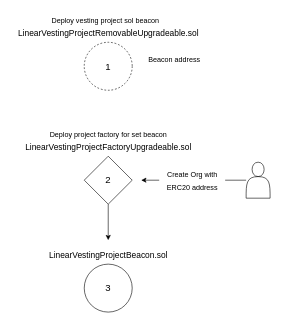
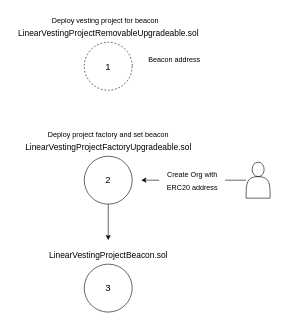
  <mxCell id="0" />
  <mxCell id="1" parent="0" />
  <mxCell id="2" style="edgeStyle=none;html=1;fontSize=18;startArrow=none;" parent="1" source="12" edge="1"><mxGeometry relative="1" as="geometry"><mxPoint x="235" y="300" as="targetPoint" /></mxGeometry></mxCell>
  <mxCell id="3" value="&lt;font size=&quot;3&quot;&gt;1&lt;/font&gt;" style="ellipse;whiteSpace=wrap;html=1;aspect=fixed;dashed=1;" parent="1" vertex="1"><mxGeometry x="140" y="70" width="80" height="80" as="geometry" /></mxCell>
- <mxCell id="4" value="Deploy vesting project sol beacon" style="text;html=1;align=center;verticalAlign=middle;resizable=0;points=[];autosize=1;strokeColor=none;fillColor=none;" parent="1" vertex="1"><mxGeometry x="75" y="20" width="200" height="30" as="geometry" /></mxCell>
+ <mxCell id="4" value="Deploy vesting project for beacon" style="text;html=1;align=center;verticalAlign=middle;resizable=0;points=[];autosize=1;strokeColor=none;fillColor=none;" parent="1" vertex="1"><mxGeometry x="75" y="20" width="200" height="30" as="geometry" /></mxCell>
  <mxCell id="5" value="&lt;font style=&quot;font-size: 14px;&quot;&gt;LinearVestingProjectRemovableUpgradeable.sol&lt;/font&gt;" style="text;html=1;align=center;verticalAlign=middle;resizable=0;points=[];autosize=1;strokeColor=none;fillColor=none;" parent="1" vertex="1"><mxGeometry x="20" y="40" width="320" height="30" as="geometry" /></mxCell>
  <mxCell id="6" style="edgeStyle=none;html=1;fontSize=18;" parent="1" source="7" edge="1"><mxGeometry relative="1" as="geometry"><mxPoint x="180" y="400" as="targetPoint" /></mxGeometry></mxCell>
- <mxCell id="7" value="&lt;font size=&quot;3&quot;&gt;2&lt;/font&gt;" style="rhombus;whiteSpace=wrap;html=1;aspect=fixed;" parent="1" vertex="1"><mxGeometry x="140" y="260" width="80" height="80" as="geometry" /></mxCell>
+ <mxCell id="7" value="&lt;font size=&quot;3&quot;&gt;2&lt;/font&gt;" style="ellipse;whiteSpace=wrap;html=1;aspect=fixed;" parent="1" vertex="1"><mxGeometry x="140" y="260" width="80" height="80" as="geometry" /></mxCell>
  <mxCell id="8" value="LinearVestingProjectFactoryUpgradeable.sol" style="text;html=1;align=center;verticalAlign=middle;resizable=0;points=[];autosize=1;strokeColor=none;fillColor=none;fontSize=14;" parent="1" vertex="1"><mxGeometry x="30" y="230" width="300" height="30" as="geometry" /></mxCell>
- <mxCell id="9" value="Deploy project factory for set beacon" style="text;html=1;align=center;verticalAlign=middle;resizable=0;points=[];autosize=1;strokeColor=none;fillColor=none;" parent="1" vertex="1"><mxGeometry x="70" y="210" width="220" height="30" as="geometry" /></mxCell>
+ <mxCell id="9" value="Deploy project factory and set beacon" style="text;html=1;align=center;verticalAlign=middle;resizable=0;points=[];autosize=1;strokeColor=none;fillColor=none;" parent="1" vertex="1"><mxGeometry x="70" y="210" width="220" height="30" as="geometry" /></mxCell>
  <mxCell id="10" value="LinearVestingProjectBeacon.sol" style="text;html=1;align=center;verticalAlign=middle;resizable=0;points=[];autosize=1;strokeColor=none;fillColor=none;fontSize=14;" parent="1" vertex="1"><mxGeometry x="70" y="410" width="220" height="30" as="geometry" /></mxCell>
  <mxCell id="11" value="&lt;font size=&quot;3&quot;&gt;3&lt;/font&gt;" style="ellipse;whiteSpace=wrap;html=1;aspect=fixed;" parent="1" vertex="1"><mxGeometry x="140" y="440" width="80" height="80" as="geometry" /></mxCell>
  <mxCell id="12" value="&lt;font style=&quot;font-size: 12px;&quot;&gt;Create Org with &lt;br&gt;ERC20 address&lt;/font&gt;" style="text;html=1;align=center;verticalAlign=middle;resizable=0;points=[];autosize=1;strokeColor=none;fillColor=none;fontSize=18;" parent="1" vertex="1"><mxGeometry x="265" y="270" width="110" height="60" as="geometry" /></mxCell>
  <mxCell id="13" value="" style="edgeStyle=none;html=1;fontSize=18;endArrow=none;" parent="1" source="14" target="12" edge="1"><mxGeometry relative="1" as="geometry"><mxPoint x="235" y="300" as="targetPoint" /><mxPoint x="410" y="300" as="sourcePoint" /></mxGeometry></mxCell>
  <mxCell id="14" value="" style="shape=actor;whiteSpace=wrap;html=1;" parent="1" vertex="1"><mxGeometry x="410" y="270" width="40" height="60" as="geometry" /></mxCell>
  <mxCell id="15" value="Beacon address" style="text;html=1;align=center;verticalAlign=middle;resizable=0;points=[];autosize=1;strokeColor=none;fillColor=none;" vertex="1" parent="1"><mxGeometry x="235" y="85" width="110" height="30" as="geometry" /></mxCell>
